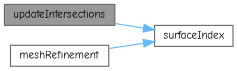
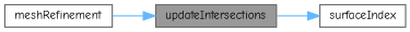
  digraph {
    fontname="Comic Neue"
    rankdir=RL
    node [color=grey40 fillcolor=white fontname="Comic Neue" fontsize=10 shape=box style=filled]
    edge [color=steelblue1 dir=back fontname="Comic Neue" fontsize=10 labelfontname=Helvetica labelfontsize=10 style=solid]
    n1 [color=gray40 fillcolor=grey60 fontcolor=black height=0.2 label=updateIntersections width=0.4]
    n2 [height=0.2 label=meshRefinement width=0.4]
    n3 [height=0.2 label=surfaceIndex width=0.4]
-   n3 -> n2
+   n1 -> n2
    n3 -> n1
  }
